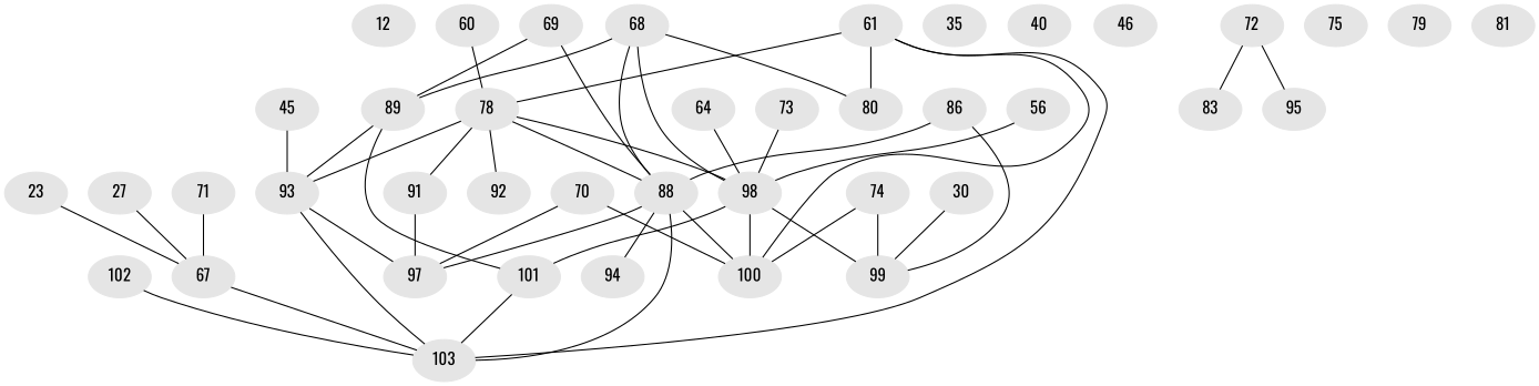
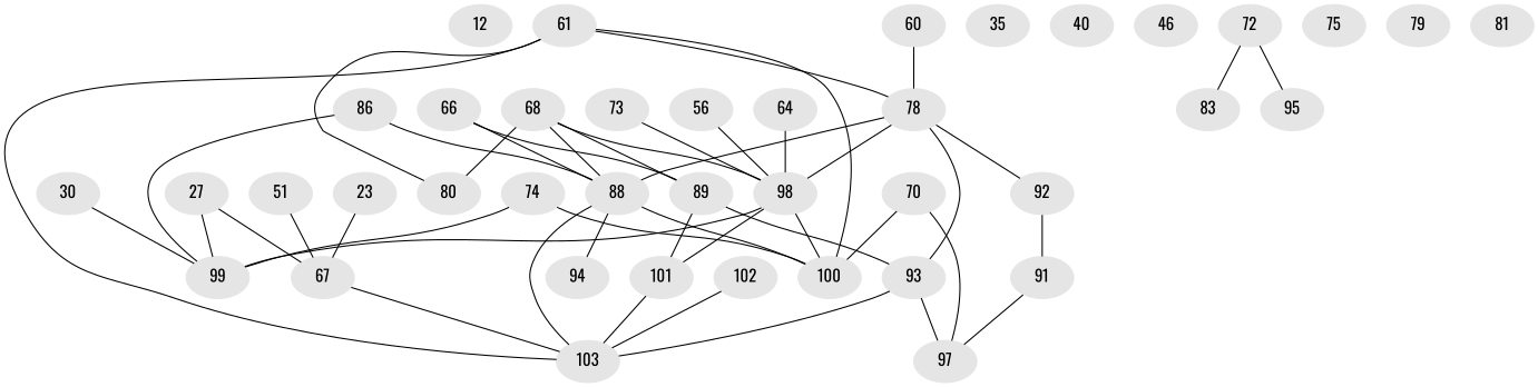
  graph {
    fontname=Oswald
    node [color=gray90 fontname=Oswald style=filled]
    edge [fontname=Oswald]
    12
    23
    67
    103 [super="+10"]
    27
    99 [super="+50"]
    30
    35
    40
    93 [super="+87"]
    97 [super="+84"]
-   45
    46
-   51 [label=71]
+   51
    98 [super="+77"]
    100 [super="+6+21+49+96"]
    101 [super="+58+90"]
    56
    60 [super="+8"]
    78 [super="+19+53+55+76"]
    88 [super="+7+85+59+82"]
    91 [super="+62"]
    92
    61
    80 [super="+33"]
    64
    94
-   66 [label=69]
+   66
    89 [super="+63"]
    68 [super="+1+29+54+32"]
    70
    83 [super="+34+71"]
    72
    95
    73
    74 [super="+69"]
    75
    79
    81
    86
    102
    23 -- 67
    67 -- 103
    27 -- 67
+   27 -- 99
    30 -- 99
    93 -- 103
    93 -- 97 [weight=2]
-   45 -- 93
    51 -- 67
    98 -- 99 [weight=3]
    98 -- 100 [weight=2]
    98 -- 101 [weight=3]
    101 -- 103
    56 -- 98
    60 -- 78
    78 -- 93
    78 -- 98 [weight=2]
    78 -- 88 [weight=3]
-   78 -- 91
+   92 -- 91
    78 -- 92
    88 -- 103
-   88 -- 97
    88 -- 100
    88 -- 94
    91 -- 97
    61 -- 103
    61 -- 100
    61 -- 78 [weight=2]
    61 -- 80 [weight=2]
    64 -- 98
    66 -- 88
    66 -- 89
    89 -- 93
    89 -- 101
    68 -- 98
    68 -- 88
    68 -- 80
    68 -- 89
    70 -- 97
    70 -- 100
    72 -- 83
    72 -- 95
    73 -- 98
    74 -- 99
    74 -- 100 [weight=2]
    86 -- 99 [weight=2]
    86 -- 88
    102 -- 103
  }
